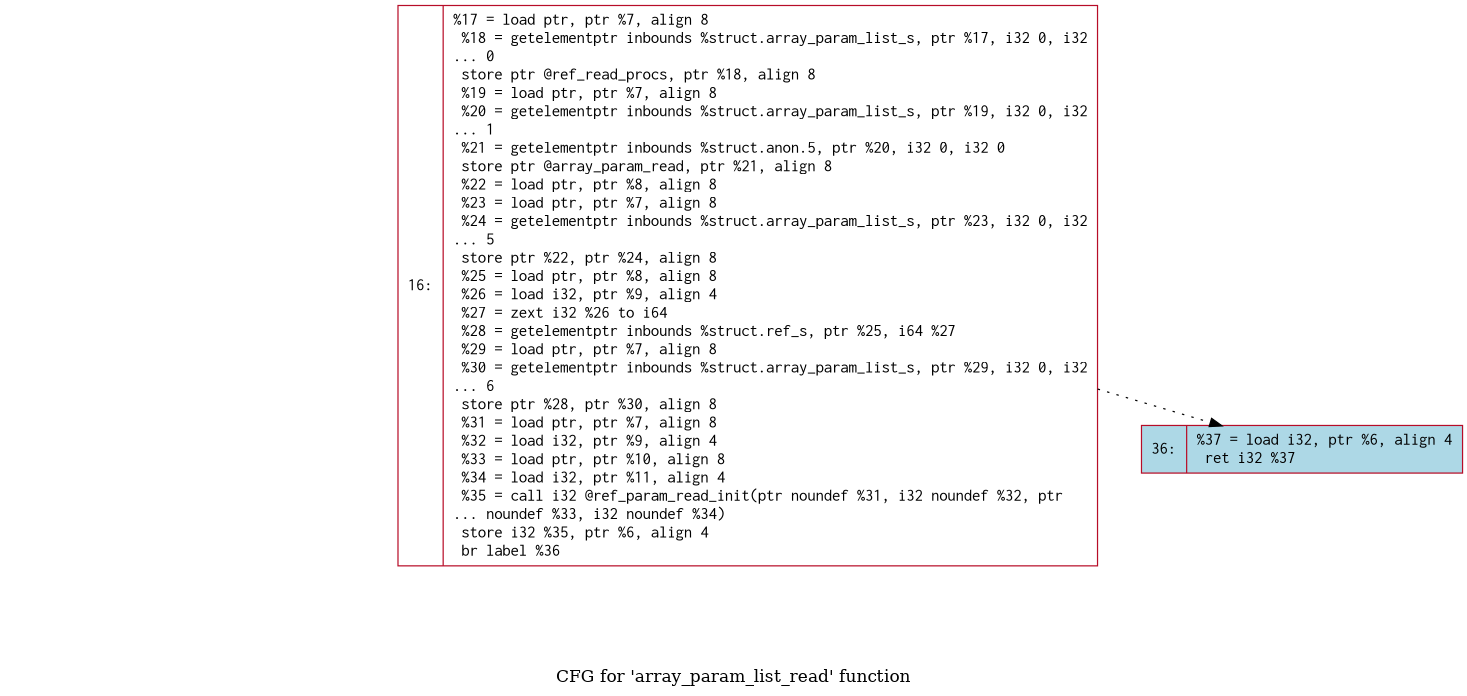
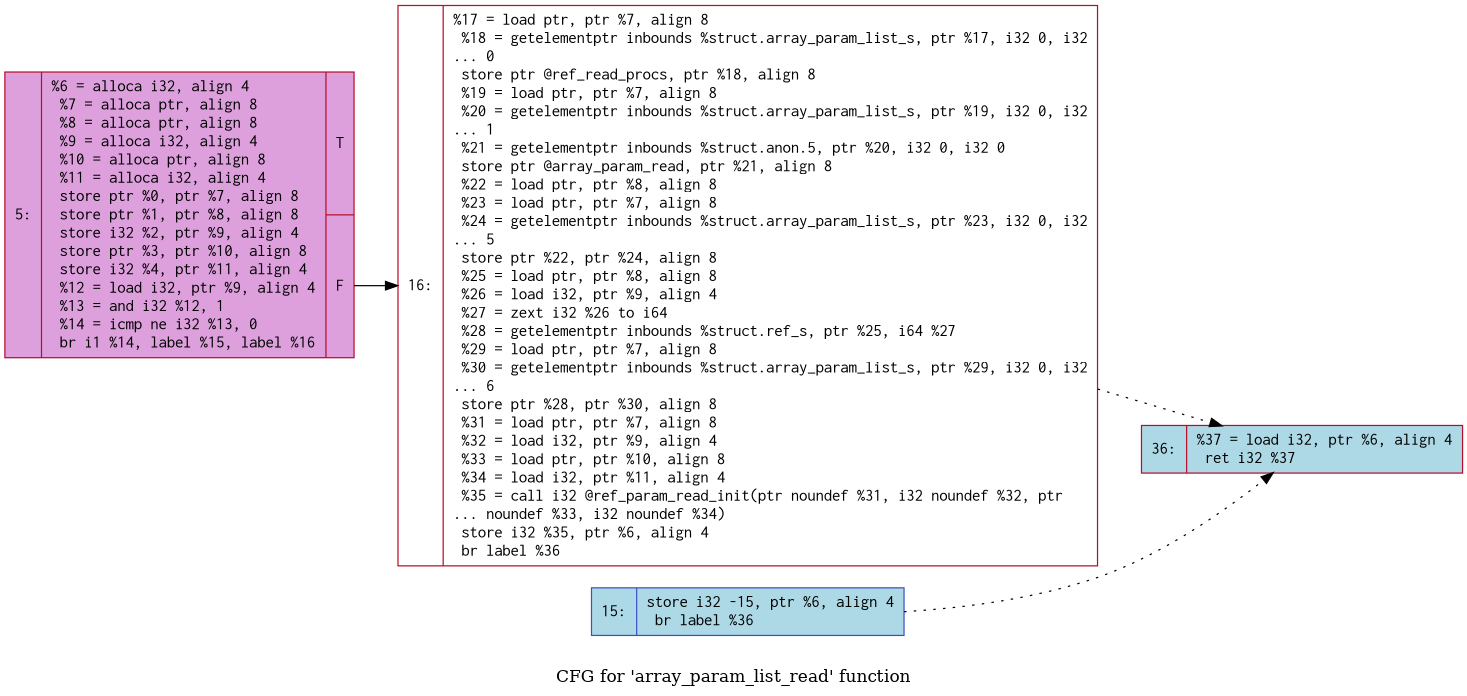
  digraph {
    label="CFG for 'array_param_list_read' function"
    rankdir=LR
    node [color="#b70d28ff" fillcolor=lightblue fontname=Courier shape=record style=filled]
    edge [style=dotted]
+   n1 [fillcolor=plum label="{5:\l|  %6 = alloca i32, align 4\l  %7 = alloca ptr, align 8\l  %8 = alloca ptr, align 8\l  %9 = alloca i32, align 4\l  %10 = alloca ptr, align 8\l  %11 = alloca i32, align 4\l  store ptr %0, ptr %7, align 8\l  store ptr %1, ptr %8, align 8\l  store i32 %2, ptr %9, align 4\l  store ptr %3, ptr %10, align 8\l  store i32 %4, ptr %11, align 4\l  %12 = load i32, ptr %9, align 4\l  %13 = and i32 %12, 1\l  %14 = icmp ne i32 %13, 0\l  br i1 %14, label %15, label %16\l|{<s0>T|<s1>F}}"]
    n2 [fillcolor=white label="{16:\l|  %17 = load ptr, ptr %7, align 8\l  %18 = getelementptr inbounds %struct.array_param_list_s, ptr %17, i32 0, i32\l... 0\l  store ptr @ref_read_procs, ptr %18, align 8\l  %19 = load ptr, ptr %7, align 8\l  %20 = getelementptr inbounds %struct.array_param_list_s, ptr %19, i32 0, i32\l... 1\l  %21 = getelementptr inbounds %struct.anon.5, ptr %20, i32 0, i32 0\l  store ptr @array_param_read, ptr %21, align 8\l  %22 = load ptr, ptr %8, align 8\l  %23 = load ptr, ptr %7, align 8\l  %24 = getelementptr inbounds %struct.array_param_list_s, ptr %23, i32 0, i32\l... 5\l  store ptr %22, ptr %24, align 8\l  %25 = load ptr, ptr %8, align 8\l  %26 = load i32, ptr %9, align 4\l  %27 = zext i32 %26 to i64\l  %28 = getelementptr inbounds %struct.ref_s, ptr %25, i64 %27\l  %29 = load ptr, ptr %7, align 8\l  %30 = getelementptr inbounds %struct.array_param_list_s, ptr %29, i32 0, i32\l... 6\l  store ptr %28, ptr %30, align 8\l  %31 = load ptr, ptr %7, align 8\l  %32 = load i32, ptr %9, align 4\l  %33 = load ptr, ptr %10, align 8\l  %34 = load i32, ptr %11, align 4\l  %35 = call i32 @ref_param_read_init(ptr noundef %31, i32 noundef %32, ptr\l... noundef %33, i32 noundef %34)\l  store i32 %35, ptr %6, align 4\l  br label %36\l}"]
+   n3 [color="#3d50c3ff" label="{15:\l|  store i32 -15, ptr %6, align 4\l  br label %36\l}"]
    n4 [label="{36:\l|  %37 = load i32, ptr %6, align 4\l  ret i32 %37\l}"]
+   n1 -> n2 [style=solid tailport=s1]
    n2 -> n4
+   n3 -> n4
  }
